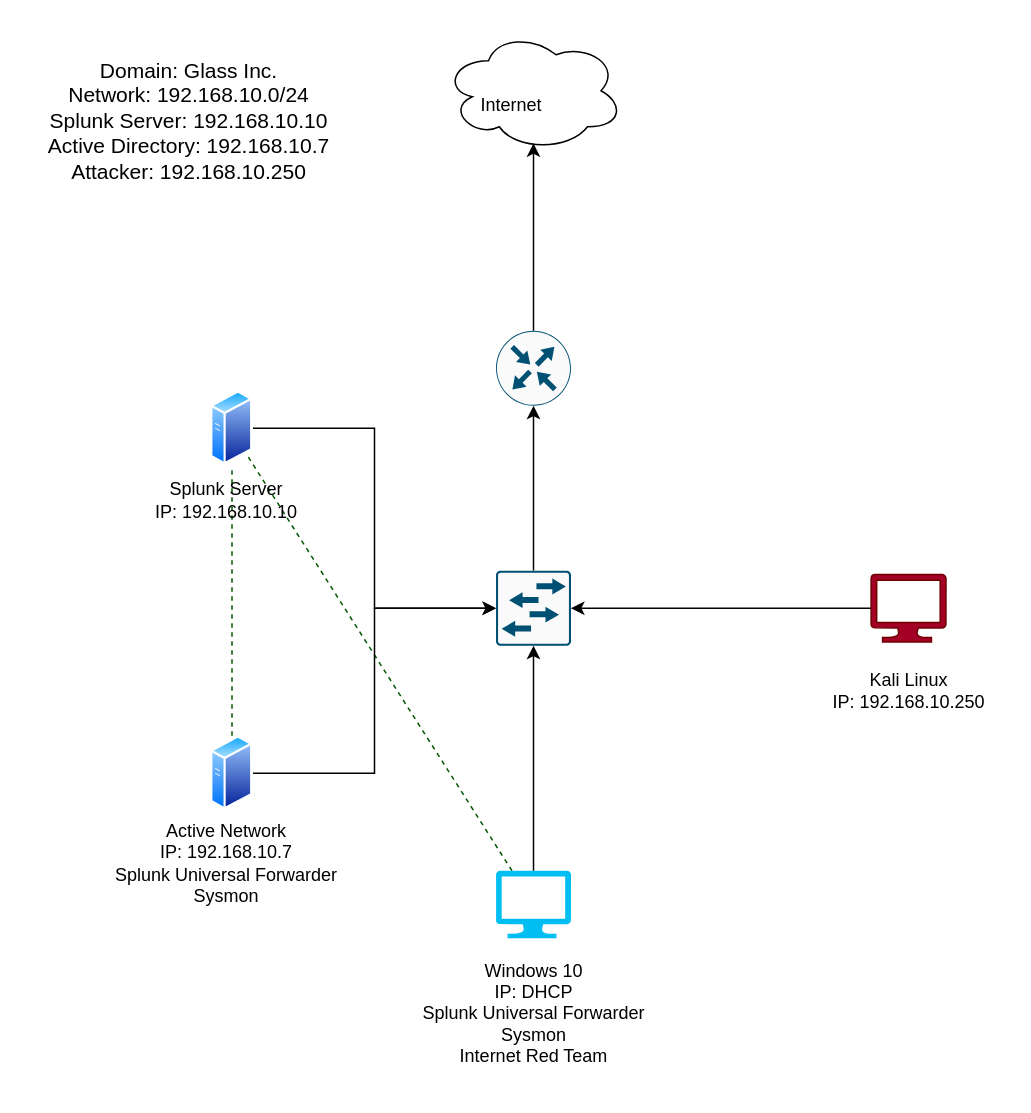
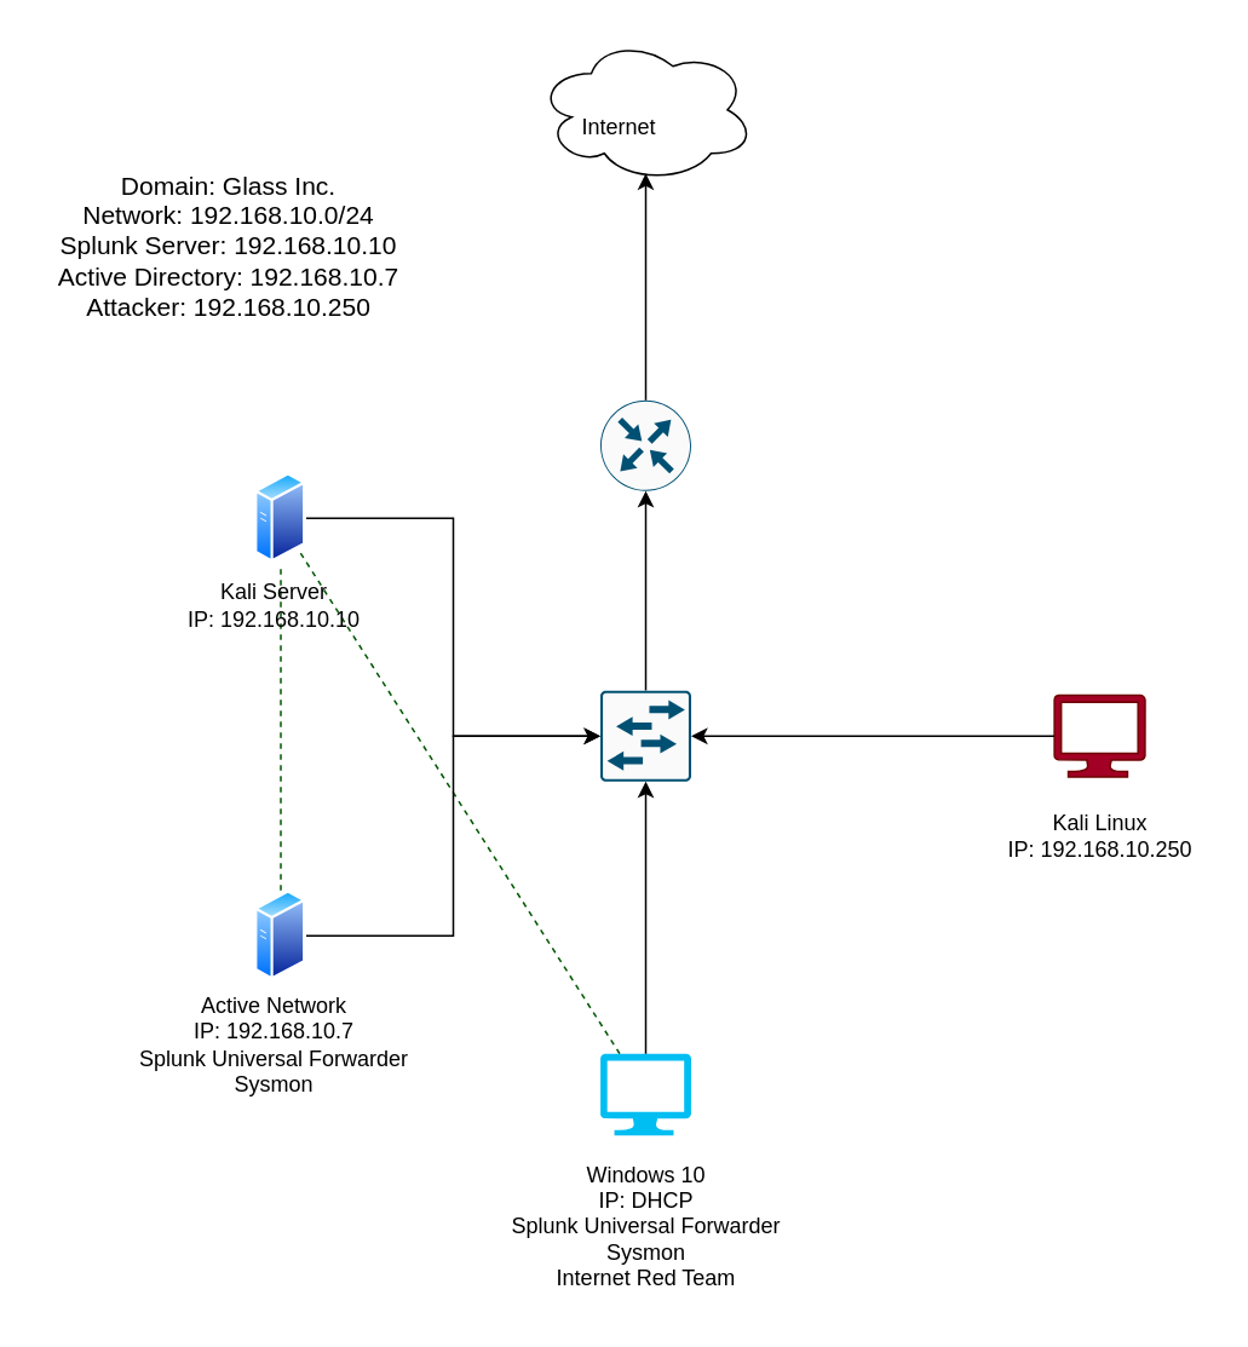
  <mxCell id="0" />
  <mxCell id="1" parent="0" />
  <mxCell id="2" value="" style="image;aspect=fixed;perimeter=ellipsePerimeter;html=1;align=center;shadow=0;dashed=0;spacingTop=3;image=img/lib/active_directory/generic_server.svg;" vertex="1" parent="1"><mxGeometry x="140" y="260" width="28.0" height="50" as="geometry" /></mxCell>
  <mxCell id="3" style="rounded=0;orthogonalLoop=1;jettySize=auto;html=1;dashed=1;fillColor=#008a00;strokeColor=#005700;endArrow=none;startFill=0;" edge="1" parent="1" source="4" target="2"><mxGeometry relative="1" as="geometry" /></mxCell>
  <mxCell id="4" value="" style="image;aspect=fixed;perimeter=ellipsePerimeter;html=1;align=center;shadow=0;dashed=0;spacingTop=3;image=img/lib/active_directory/generic_server.svg;" vertex="1" parent="1"><mxGeometry x="140" y="490" width="28.0" height="50" as="geometry" /></mxCell>
  <mxCell id="5" style="rounded=0;orthogonalLoop=1;jettySize=auto;html=1;entryX=1;entryY=1;entryDx=0;entryDy=0;dashed=1;fillColor=#008a00;strokeColor=#005700;endArrow=none;startFill=0;" edge="1" parent="1" source="6" target="2"><mxGeometry relative="1" as="geometry" /></mxCell>
  <mxCell id="6" value="" style="verticalLabelPosition=bottom;html=1;verticalAlign=top;align=center;strokeColor=none;fillColor=#00BEF2;shape=mxgraph.azure.computer;pointerEvents=1;" vertex="1" parent="1"><mxGeometry x="330" y="580" width="50" height="45" as="geometry" /></mxCell>
  <mxCell id="7" value="" style="verticalLabelPosition=bottom;html=1;verticalAlign=top;align=center;strokeColor=#6F0000;fillColor=light-dark(#A20025,#FF3333);shape=mxgraph.azure.computer;pointerEvents=1;fontColor=#ffffff;" vertex="1" parent="1"><mxGeometry x="580" y="382.5" width="50" height="45" as="geometry" /></mxCell>
  <mxCell id="8" value="" style="edgeStyle=orthogonalEdgeStyle;rounded=0;orthogonalLoop=1;jettySize=auto;html=1;" edge="1" parent="1" source="9" target="10"><mxGeometry relative="1" as="geometry" /></mxCell>
  <mxCell id="9" value="" style="sketch=0;points=[[0.015,0.015,0],[0.985,0.015,0],[0.985,0.985,0],[0.015,0.985,0],[0.25,0,0],[0.5,0,0],[0.75,0,0],[1,0.25,0],[1,0.5,0],[1,0.75,0],[0.75,1,0],[0.5,1,0],[0.25,1,0],[0,0.75,0],[0,0.5,0],[0,0.25,0]];verticalLabelPosition=bottom;html=1;verticalAlign=top;aspect=fixed;align=center;pointerEvents=1;shape=mxgraph.cisco19.rect;prIcon=l2_switch;fillColor=#FAFAFA;strokeColor=#005073;" vertex="1" parent="1"><mxGeometry x="330" y="380" width="50" height="50" as="geometry" /></mxCell>
  <mxCell id="10" value="" style="sketch=0;points=[[0.5,0,0],[1,0.5,0],[0.5,1,0],[0,0.5,0],[0.145,0.145,0],[0.856,0.145,0],[0.855,0.856,0],[0.145,0.855,0]];verticalLabelPosition=bottom;html=1;verticalAlign=top;aspect=fixed;align=center;pointerEvents=1;shape=mxgraph.cisco19.rect;prIcon=router;fillColor=#FAFAFA;strokeColor=#005073;" vertex="1" parent="1"><mxGeometry x="330" y="220" width="50" height="50" as="geometry" /></mxCell>
  <mxCell id="11" value="" style="ellipse;shape=cloud;whiteSpace=wrap;html=1;" vertex="1" parent="1"><mxGeometry x="295" y="20" width="120" height="80" as="geometry" /></mxCell>
  <mxCell id="12" style="edgeStyle=orthogonalEdgeStyle;rounded=0;orthogonalLoop=1;jettySize=auto;html=1;entryX=0.5;entryY=0.938;entryDx=0;entryDy=0;entryPerimeter=0;" edge="1" parent="1" source="10" target="11"><mxGeometry relative="1" as="geometry" /></mxCell>
  <mxCell id="13" style="edgeStyle=orthogonalEdgeStyle;rounded=0;orthogonalLoop=1;jettySize=auto;html=1;entryX=1;entryY=0.5;entryDx=0;entryDy=0;entryPerimeter=0;" edge="1" parent="1" source="7" target="9"><mxGeometry relative="1" as="geometry" /></mxCell>
  <mxCell id="14" style="edgeStyle=orthogonalEdgeStyle;rounded=0;orthogonalLoop=1;jettySize=auto;html=1;entryX=0.5;entryY=1;entryDx=0;entryDy=0;entryPerimeter=0;" edge="1" parent="1" source="6" target="9"><mxGeometry relative="1" as="geometry" /></mxCell>
  <mxCell id="15" style="edgeStyle=orthogonalEdgeStyle;rounded=0;orthogonalLoop=1;jettySize=auto;html=1;entryX=0;entryY=0.5;entryDx=0;entryDy=0;entryPerimeter=0;" edge="1" parent="1" source="4" target="9"><mxGeometry relative="1" as="geometry" /></mxCell>
  <mxCell id="16" style="edgeStyle=orthogonalEdgeStyle;rounded=0;orthogonalLoop=1;jettySize=auto;html=1;entryX=0;entryY=0.5;entryDx=0;entryDy=0;entryPerimeter=0;" edge="1" parent="1" source="2" target="9"><mxGeometry relative="1" as="geometry" /></mxCell>
- <mxCell id="17" value="&lt;font style=&quot;font-size: 14px;&quot;&gt;Domain: Glass Inc.&lt;/font&gt;&lt;div&gt;&lt;font style=&quot;font-size: 14px;&quot;&gt;Network: 192.168.10.0/24&lt;/font&gt;&lt;/div&gt;&lt;div&gt;&lt;font style=&quot;font-size: 14px;&quot;&gt;Splunk Server: 192.168.10.10&lt;/font&gt;&lt;/div&gt;&lt;div&gt;&lt;font style=&quot;font-size: 14px;&quot;&gt;Active Directory: 192.168.10.7&lt;/font&gt;&lt;/div&gt;&lt;div&gt;&lt;font style=&quot;font-size: 14px;&quot;&gt;Attacker: 192.168.10.250&lt;/font&gt;&lt;/div&gt;" style="text;html=1;align=center;verticalAlign=middle;resizable=0;points=[];autosize=1;strokeColor=none;fillColor=none;" vertex="1" parent="1"><mxGeometry x="20" y="30" width="210" height="100" as="geometry" /></mxCell>
+ <mxCell id="17" value="&lt;font style=&quot;font-size: 14px;&quot;&gt;Domain: Glass Inc.&lt;/font&gt;&lt;div&gt;&lt;font style=&quot;font-size: 14px;&quot;&gt;Network: 192.168.10.0/24&lt;/font&gt;&lt;/div&gt;&lt;div&gt;&lt;font style=&quot;font-size: 14px;&quot;&gt;Splunk Server: 192.168.10.10&lt;/font&gt;&lt;/div&gt;&lt;div&gt;&lt;font style=&quot;font-size: 14px;&quot;&gt;Active Directory: 192.168.10.7&lt;/font&gt;&lt;/div&gt;&lt;div&gt;&lt;font style=&quot;font-size: 14px;&quot;&gt;Attacker: 192.168.10.250&lt;/font&gt;&lt;/div&gt;" style="text;html=1;align=center;verticalAlign=middle;resizable=0;points=[];autosize=1;strokeColor=none;fillColor=none;" vertex="1" parent="1"><mxGeometry x="20" y="85" width="210" height="100" as="geometry" /></mxCell>
  <mxCell id="18" value="Internet" style="text;html=1;align=center;verticalAlign=middle;resizable=0;points=[];autosize=1;strokeColor=none;fillColor=none;" vertex="1" parent="1"><mxGeometry x="310" y="55" width="60" height="30" as="geometry" /></mxCell>
- <mxCell id="19" value="Splunk Server&lt;div&gt;IP: 192.168.10.10&lt;/div&gt;" style="text;html=1;align=center;verticalAlign=middle;resizable=0;points=[];autosize=1;strokeColor=none;fillColor=none;" vertex="1" parent="1"><mxGeometry x="90" y="313" width="120" height="40" as="geometry" /></mxCell>
+ <mxCell id="19" value="Kali Server&lt;div&gt;IP: 192.168.10.10&lt;/div&gt;" style="text;html=1;align=center;verticalAlign=middle;resizable=0;points=[];autosize=1;strokeColor=none;fillColor=none;" vertex="1" parent="1"><mxGeometry x="90" y="313" width="120" height="40" as="geometry" /></mxCell>
  <mxCell id="20" value="Active Network&lt;div&gt;IP: 192.168.10.7&lt;/div&gt;&lt;div&gt;Splunk Universal Forwarder&lt;/div&gt;&lt;div&gt;Sysmon&lt;/div&gt;" style="text;html=1;align=center;verticalAlign=middle;resizable=0;points=[];autosize=1;strokeColor=none;fillColor=none;" vertex="1" parent="1"><mxGeometry x="65" y="540" width="170" height="70" as="geometry" /></mxCell>
  <mxCell id="21" value="Windows 10&lt;div&gt;IP: DHCP&lt;/div&gt;&lt;div&gt;Splunk Universal Forwarder&lt;/div&gt;&lt;div&gt;Sysmon&lt;/div&gt;&lt;div&gt;Internet Red Team&lt;/div&gt;" style="text;html=1;align=center;verticalAlign=middle;resizable=0;points=[];autosize=1;strokeColor=none;fillColor=none;" vertex="1" parent="1"><mxGeometry x="270" y="630" width="170" height="90" as="geometry" /></mxCell>
  <mxCell id="22" value="Kali Linux&lt;div&gt;IP: 192.168.10.250&lt;/div&gt;" style="text;html=1;align=center;verticalAlign=middle;resizable=0;points=[];autosize=1;strokeColor=none;fillColor=none;" vertex="1" parent="1"><mxGeometry x="545" y="440" width="120" height="40" as="geometry" /></mxCell>
